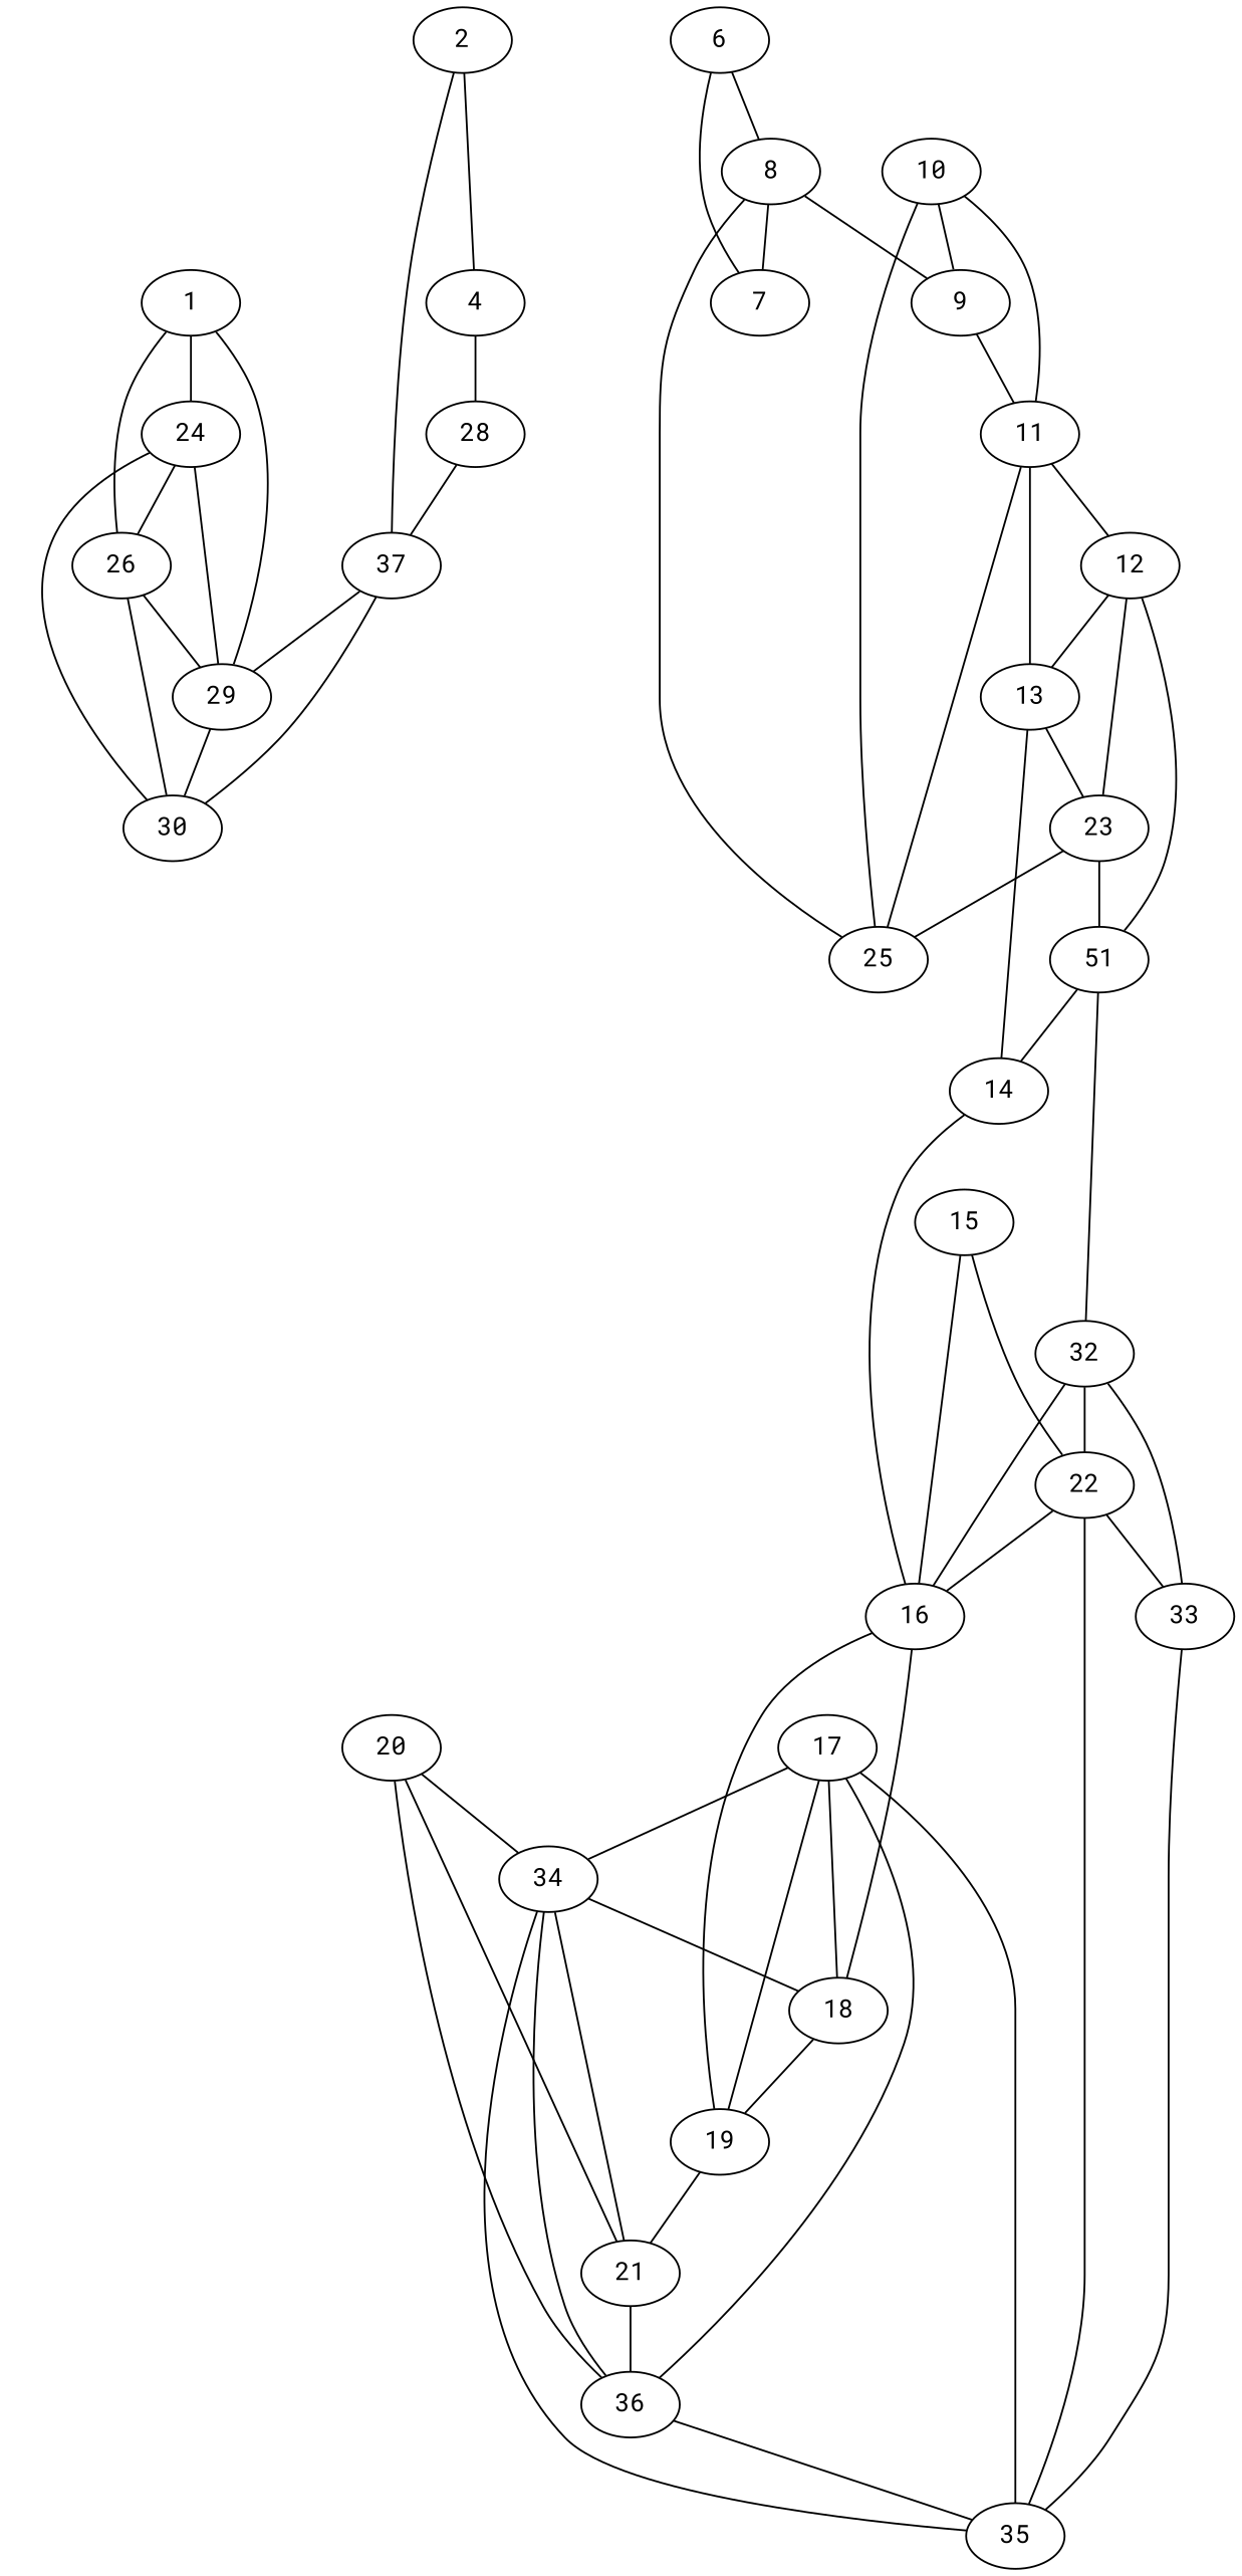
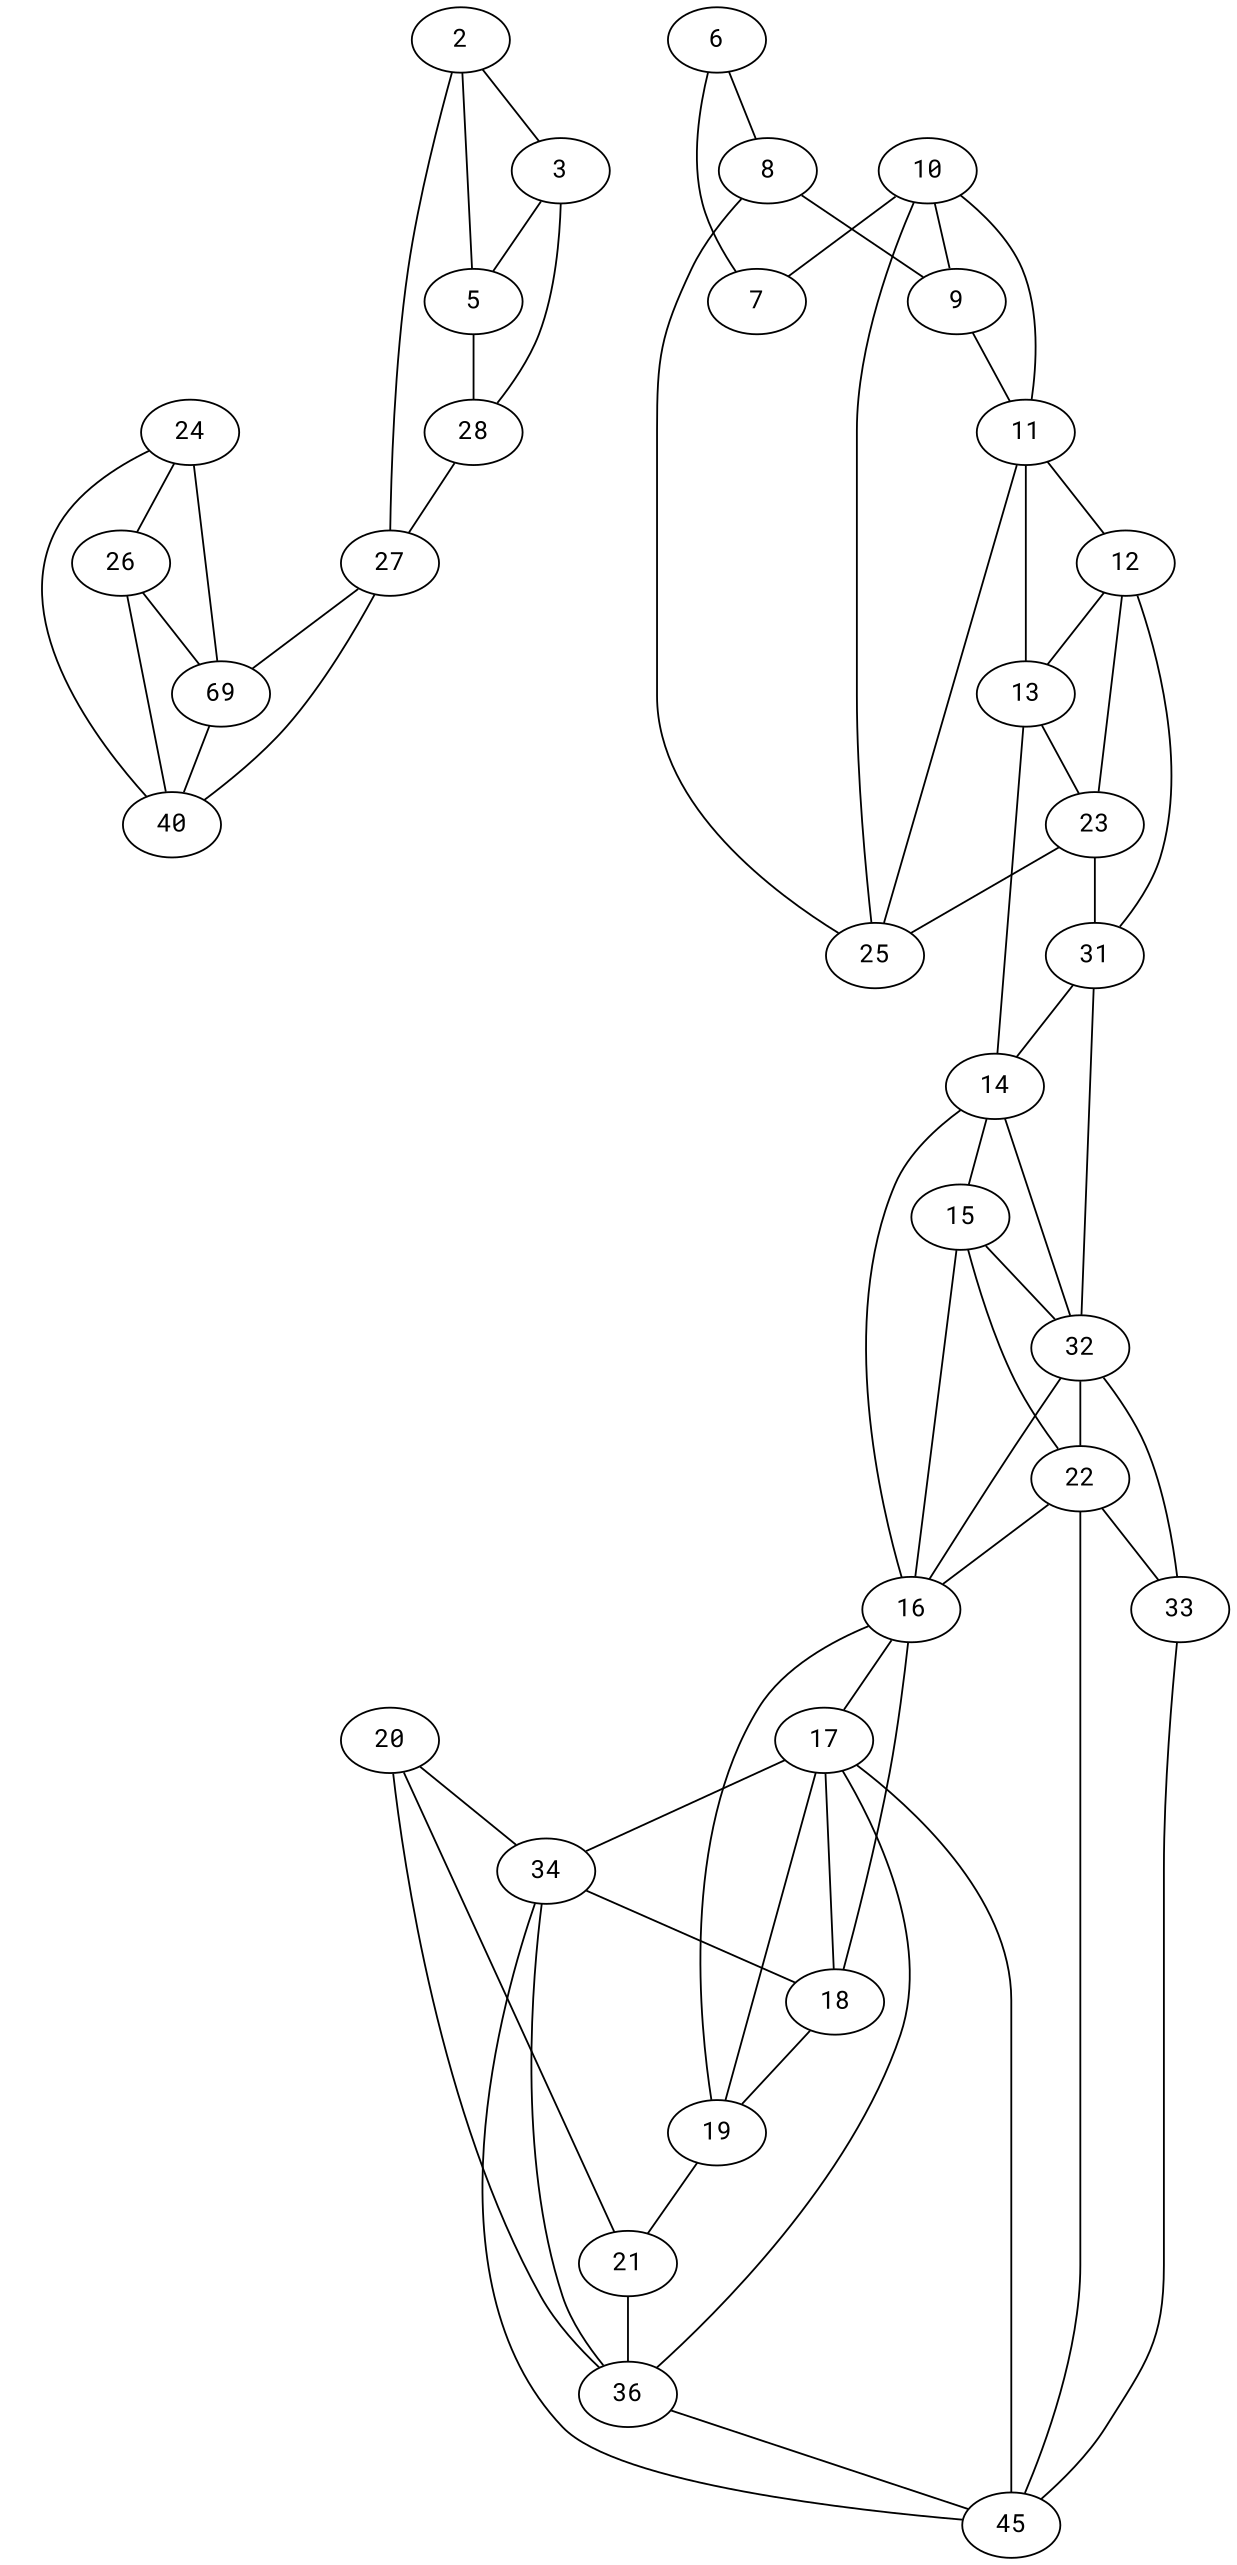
  graph {
    fontname="Roboto Mono"
    node [aaLength=3 fontname="Roboto Mono" type=0]
    edge [distance0=12.0 fontname="Roboto Mono" frequency=1 type0=2]
-   1 [aaLength=11 sequence=KGKIVDLLTER]
    24 [aaLength=6 sequence=NVVVLG type=1]
    26 [aaLength=4 sequence=YVVR type=1]
-   29 [aaLength=5 sequence=HTLVI type=1]
-   30 [aaLength=5 sequence=EKTVL type=1]
+   29 [aaLength=5 sequence=HTLVI type=1 label=69]
+   30 [aaLength=5 sequence=EKTVL type=1 label=40]
    2 [aaLength=14 sequence=PAALMKEMKELEDR]
-   4 [aaLength=17 sequence=DYHVALDNAREKARGAK]
-   27 [aaLength=4 sequence=TSII type=1 label=37]
+   3 [aaLength=4 sequence=VRER]
+   4 [aaLength=17 sequence=DYHVALDNAREKARGAK label=5]
+   27 [aaLength=4 sequence=TSII type=1]
    28 [sequence=LLL type=1]
    6 [aaLength=5 sequence=VGDLF]
    7 [aaLength=20 sequence=KETFAEKLKEVMEYHNFQLV]
    8 [aaLength=9 sequence=YQKVLDDTM]
    9 [aaLength=7 sequence=ADILTSM]
    11 [sequence=TLL]
    12 [aaLength=6 sequence=AGGVAT]
    13 [sequence=PRY]
    10 [aaLength=11 sequence=VSDLLDQARQR]
    25 [aaLength=4 sequence=VMFE type=1]
    23 [aaLength=7 sequence=YVLGILK type=1]
-   31 [sequence=STR type=1 label=51]
+   31 [sequence=STR type=1]
    14 [aaLength=10 sequence=ETGEFLCKQG]
    32 [sequence=RTG type=1]
    15 [aaLength=11 sequence=TVAVRRAVQLN]
    16 [aaLength=4 sequence=LDVL]
    22 [aaLength=5 sequence=GFCLT type=1]
    17 [sequence=ADD]
    33 [sequence=EVK type=1]
    34 [sequence=TMP type=1]
-   35 [sequence=AYR type=1]
+   35 [sequence=AYR type=1 label=45]
    36 [sequence=EPI type=1]
    18 [sequence=RSG]
    19 [aaLength=14 sequence=QAALNYIKRIEELT]
    21 [aaLength=5 sequence=IDIIS type=1]
    20 [sequence=TMI type=1]
-   1 -- 24 [distance0=50.64992 type0=1]
-   1 -- 26 [distance0=50.64992]
-   1 -- 29 [distance0=54.9674 type0=3]
    24 -- 26 [distance0=26.0 distance1=20.0 frequency=2 type0=1 type1=4]
    24 -- 29 [distance0=38.0]
    24 -- 30 [distance0=45.0 type0=3]
    26 -- 29 [distance1=8.0 frequency=2 type0=1 type1=4]
    26 -- 30 [distance0=19.0]
    29 -- 30 [distance0=7.0 distance1=2.0 frequency=2 type0=1 type1=4]
+   2 -- 3 [distance0=19.48601 distance1=3.0 frequency=2 type0=1 type1=4]
    2 -- 4 [distance0=36.64574 type0=3]
    2 -- 27 [distance0=35.14324]
+   3 -- 4 [distance0=28.28634]
+   3 -- 28 [distance0=36.92788 distance1=0.0 frequency=2 type0=3 type1=5]
    4 -- 28 [distance0=20.21725 type0=1]
    27 -- 29 [distance0=24.0]
    27 -- 30 [distance0=17.0 type0=1]
    28 -- 27 [distance0=32.0]
    6 -- 7 [distance0=13.56064 distance1=1.0 frequency=2 type0=1 type1=4]
    6 -- 8 [distance0=37.04349 type0=3]
-   8 -- 7 [distance0=30.00414]
+   10 -- 7 [distance0=30.00414]
    8 -- 9 [distance0=18.27248 distance1=2.0 frequency=2 type0=1 type1=4]
    9 -- 11 [distance0=34.83623 type0=3]
    11 -- 12 [distance0=22.07143 distance1=16.0 frequency=2 type0=1 type1=4]
    12 -- 13 [distance0=17.20762 distance1=5.0 frequency=2 type0=1 type1=4]
    13 -- 11 [distance0=37.49078]
    13 -- 23 [distance0=51.13487 distance1=2.0 frequency=2 type0=3 type1=4]
    10 -- 9 [distance0=22.67607 type0=1]
    10 -- 11 [distance0=31.77499]
    10 -- 25 [distance0=3.0 type0=4]
    25 -- 8 [distance0=37.96498]
    25 -- 11 [distance0=39.21216 distance1=4.0 frequency=2 type0=3 type1=4]
    23 -- 12 [distance0=42.26959]
    23 -- 25 [distance0=43.0 type0=3]
    23 -- 31 [distance0=9.0 distance1=2.0 frequency=2 type0=1 type1=4]
    31 -- 12 [distance0=46.42972 type0=3]
    31 -- 14 [type0=4]
    31 -- 32 [distance0=36.0]
    14 -- 13 [distance0=51.86091 type0=3]
+   14 -- 32 [distance0=11.0 type0=4]
+   14 -- 15 [distance0=37.20781 type0=1]
    14 -- 16 [distance0=48.43059]
    32 -- 22 [distance0=20.0 type0=1]
    32 -- 33 [distance0=34.0]
+   15 -- 32 [distance0=45.27844 type0=3]
    15 -- 16 [distance0=28.80448 type0=1]
    15 -- 22 [distance0=3.0 type0=4]
    16 -- 32 [distance0=4.0 type0=4]
+   16 -- 17 [distance0=40.95466]
    22 -- 16 [distance0=1.0 type0=4]
    22 -- 33 [distance0=14.0 type0=1]
    17 -- 34 [distance0=32.30259]
    17 -- 35 [distance0=33.99202 type0=3]
    17 -- 36 [distance0=30.79703 distance1=4.0 frequency=2 type0=1 type1=4]
    33 -- 35 [distance0=6.0 distance1=3.0 frequency=2 type0=1 type1=4]
    34 -- 35 [distance0=28.0]
    34 -- 36 [distance0=5.0 type0=1]
    34 -- 18 [distance0=11.0 type0=4]
    35 -- 22 [distance0=20.0]
    36 -- 35 [distance0=23.0]
    18 -- 16 [distance0=57.90995 type0=3]
    18 -- 17 [distance0=47.61914]
    18 -- 19 [distance0=11.23732 distance1=2.0 frequency=2 type0=1 type1=4]
    19 -- 16 [distance0=61.69163 type0=3]
    19 -- 17 [distance0=43.14292]
    19 -- 21 [distance0=3.0 type0=4]
-   21 -- 34 [distance0=36.0]
    21 -- 36 [distance0=41.0 type0=3]
    20 -- 34 [distance0=48.0]
    20 -- 36 [distance0=53.0 type0=3]
    20 -- 21 [type0=1]
  }
